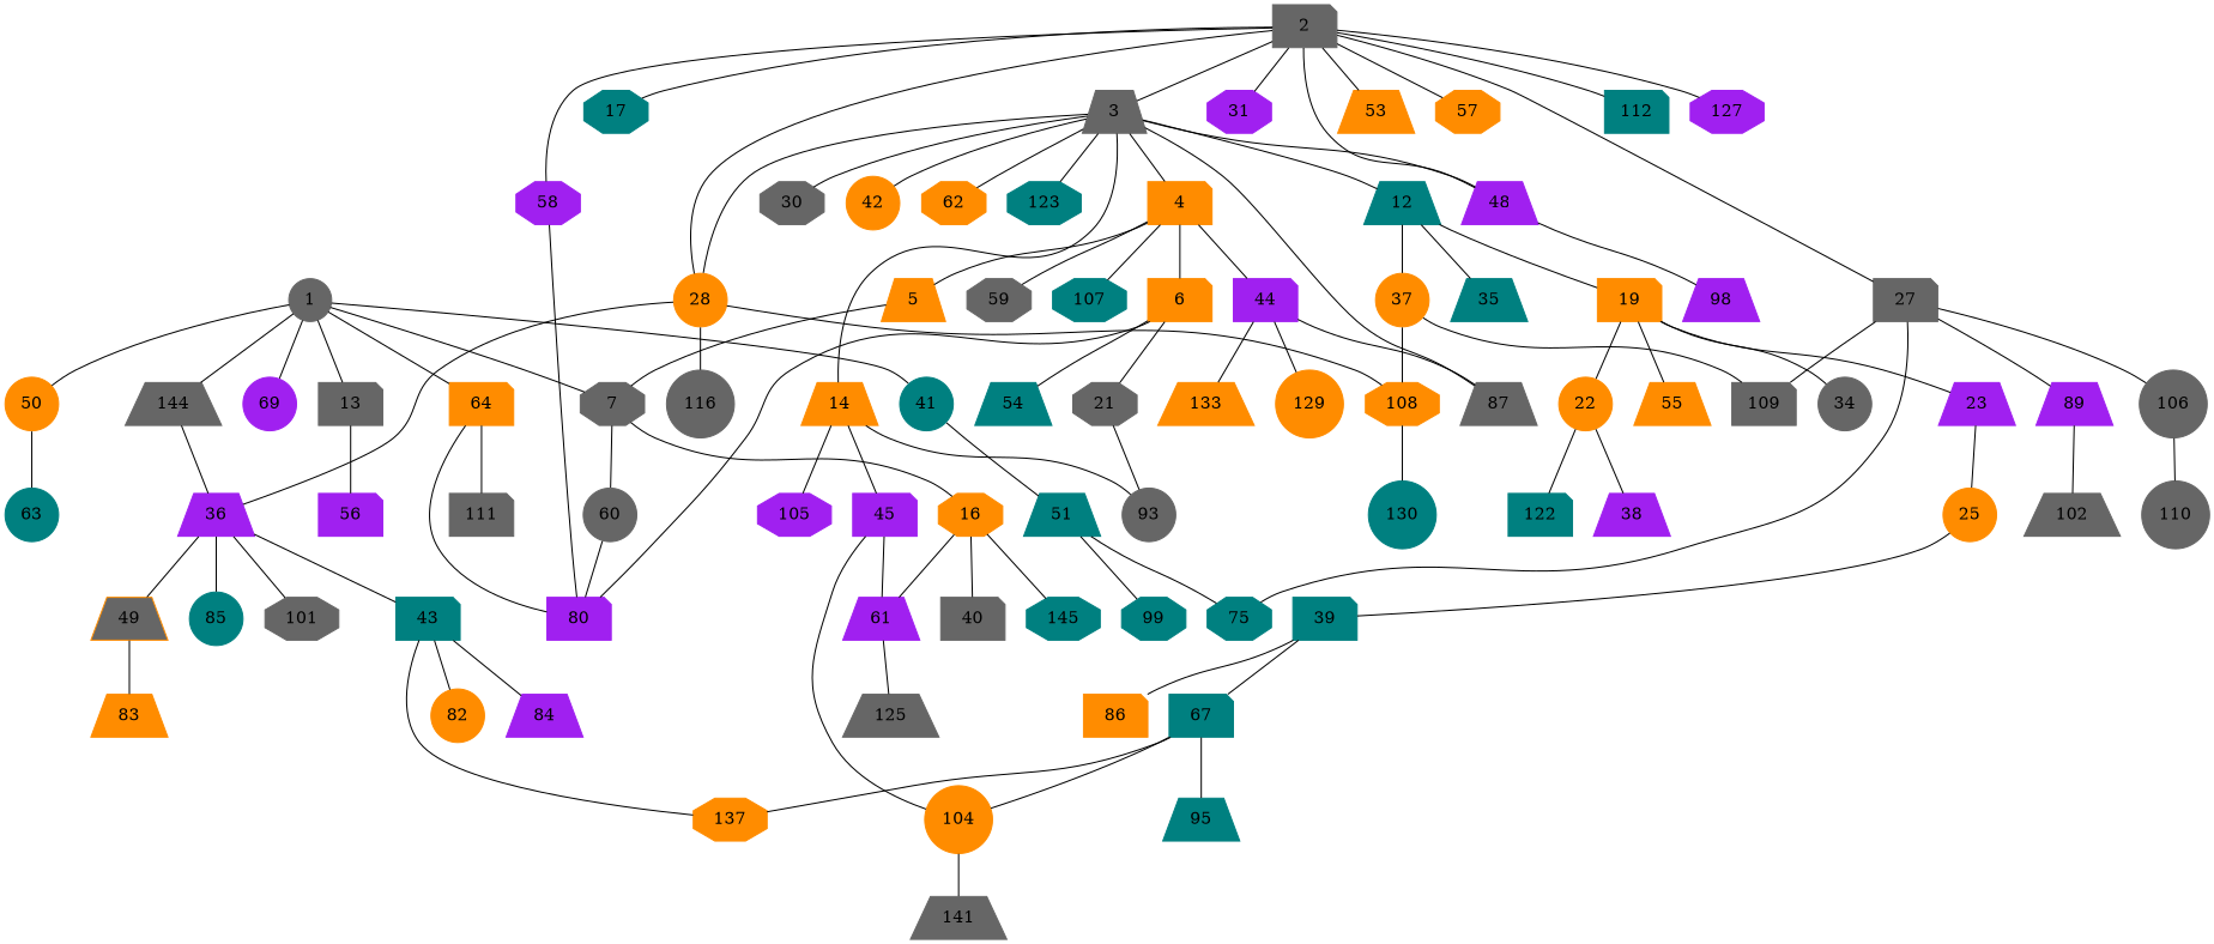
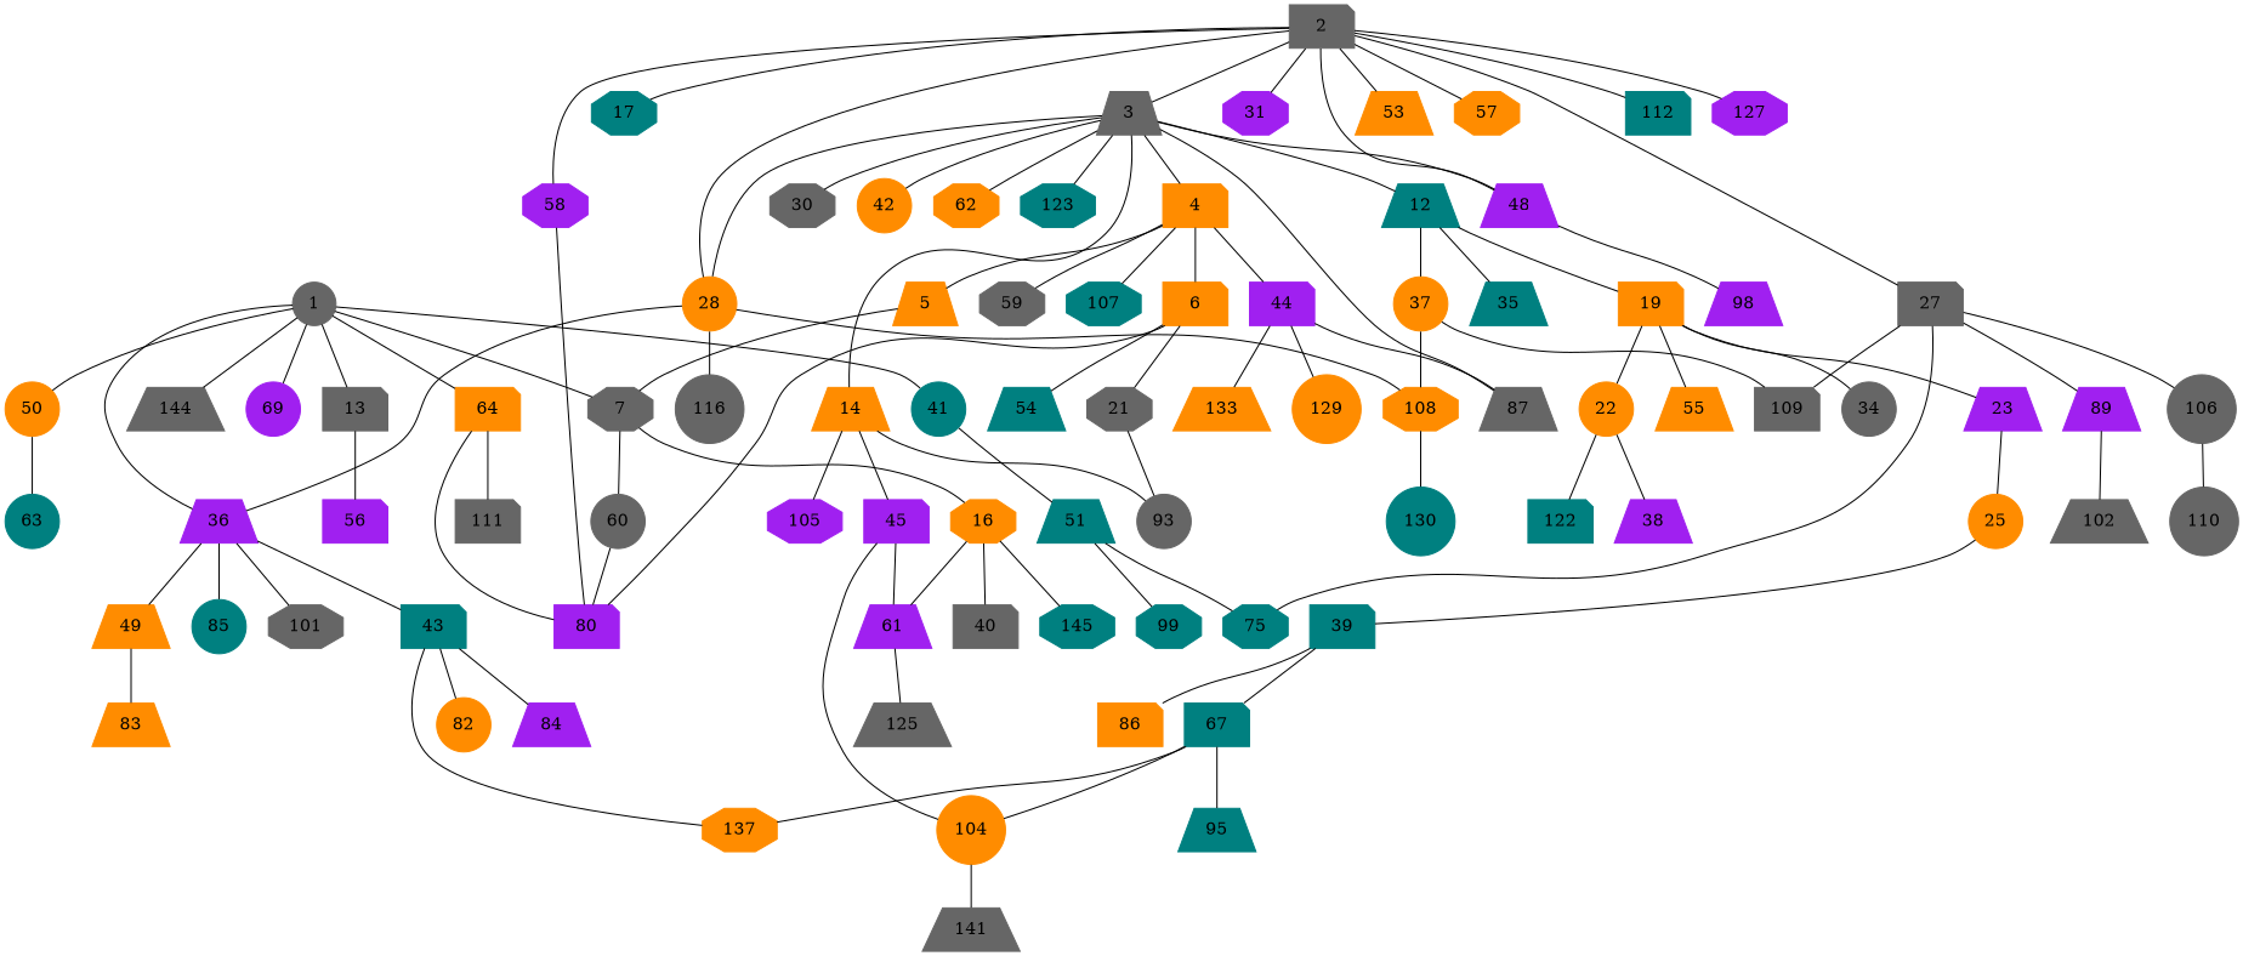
  graph {
    node [color=darkorange shape=trapezium style=filled]
    1 [color=gray40 shape=circle super="+9"]
    7 [color=gray40 shape=octagon super="+15"]
    13 [color=gray40 shape=note]
    36 [color=purple super="+128"]
    41 [color=teal shape=circle super="+72"]
    50 [shape=circle]
    64 [shape=note super="+103"]
    69 [color=purple shape=circle]
    144 [color=gray40]
    2 [color=gray40 shape=note super="+10+18"]
    3 [color=gray40]
    17 [color=teal shape=octagon]
    27 [color=gray40 shape=note super="+52"]
    28 [shape=circle super="+32+92+29"]
    31 [color=purple shape=octagon]
    48 [color=purple super="+70+96+68"]
    53
    57 [shape=octagon super="+71"]
    58 [color=purple shape=octagon]
    112 [color=teal shape=note]
    127 [color=purple shape=octagon]
    16 [shape=octagon]
    60 [color=gray40 shape=circle super="+81"]
    56 [color=purple shape=note]
    43 [color=teal shape=note]
-   49 [fillcolor=gray40]
+   49
    85 [color=teal shape=circle]
    101 [color=gray40 shape=octagon]
    51 [color=teal super="+73"]
    63 [color=teal shape=circle]
    80 [color=purple shape=note super="+119+88"]
    111 [color=gray40 shape=note]
    4 [shape=note]
    12 [color=teal super="+74+79"]
    14 [super="+33"]
    30 [color=gray40 shape=octagon super="+78"]
    42 [shape=circle]
    62 [shape=octagon super="+100"]
    87 [color=gray40]
    123 [color=teal shape=octagon]
    75 [color=teal shape=octagon super="+97"]
    89 [color=purple]
    106 [color=gray40 shape=circle]
    109 [color=gray40 shape=note]
    108 [shape=octagon]
    116 [color=gray40 shape=circle super="+136+121"]
    98 [color=purple]
    5
    6 [shape=note super="+8"]
    44 [color=purple shape=note]
    59 [color=gray40 shape=octagon]
    107 [color=teal shape=octagon]
    19 [shape=note]
    35 [color=teal]
    37 [shape=circle]
    45 [color=purple shape=note super="+77+65"]
    93 [color=gray40 shape=circle]
    105 [color=purple shape=octagon super="+115"]
    21 [color=gray40 shape=octagon]
    54 [color=teal]
    129 [shape=circle]
    133
    40 [color=gray40 shape=note]
    61 [color=purple]
    145 [color=teal shape=octagon]
    22 [shape=circle super="+26"]
    23 [color=purple]
    34 [color=gray40 shape=circle]
    55
    104 [shape=circle]
    125 [color=gray40]
    38 [color=purple]
    122 [color=teal shape=note]
    25 [shape=circle]
    39 [color=teal shape=note]
    67 [color=teal shape=note super="+91+76+90"]
    86 [shape=note super="+120"]
    102 [color=gray40 super="+132"]
    110 [color=gray40 shape=circle]
    130 [color=teal shape=circle]
    82 [shape=circle]
    84 [color=purple]
    137 [shape=octagon]
    83
    95 [color=teal]
    99 [color=teal shape=octagon]
    141 [color=gray40]
    1 -- 7
    1 -- 13
-   144 -- 36
+   1 -- 36
    1 -- 41
    1 -- 50
    1 -- 64
    1 -- 69
    1 -- 144
    7 -- 16
    7 -- 60
    13 -- 56
    36 -- 43
    36 -- 49
    36 -- 85
    36 -- 101
    41 -- 51
    50 -- 63
    64 -- 80
    64 -- 111
    2 -- 3
    2 -- 17
    2 -- 27
    2 -- 28
    2 -- 31
    2 -- 48
    2 -- 53
    2 -- 57
    2 -- 58
    2 -- 112
    2 -- 127
    3 -- 28
    3 -- 48
    3 -- 4
    3 -- 12
    3 -- 14
    3 -- 30
    3 -- 42
    3 -- 62
    3 -- 87
    3 -- 123
    27 -- 75
    27 -- 89
    27 -- 106
    27 -- 109
    28 -- 36
    28 -- 108
    28 -- 116
    48 -- 98
    58 -- 80
    16 -- 40
    16 -- 61
    16 -- 145
    60 -- 80
    43 -- 82
    43 -- 84
    43 -- 137
    49 -- 83
    51 -- 75
    51 -- 99
    4 -- 5
    4 -- 6
    4 -- 44
    4 -- 59
    4 -- 107
    12 -- 19
    12 -- 35
    12 -- 37
    14 -- 45
    14 -- 93
    14 -- 105
    89 -- 102
    106 -- 110
    108 -- 130
    5 -- 7
    6 -- 80
    6 -- 21
    6 -- 54
    44 -- 87
    44 -- 129
    44 -- 133
    19 -- 22
    19 -- 23
    19 -- 34
    19 -- 55
    37 -- 109
    37 -- 108
    45 -- 61
    45 -- 104
    21 -- 93
    61 -- 125
    22 -- 38
    22 -- 122
    23 -- 25
    104 -- 141
    25 -- 39
    39 -- 67
    39 -- 86
    67 -- 104
    67 -- 137
    67 -- 95
  }
